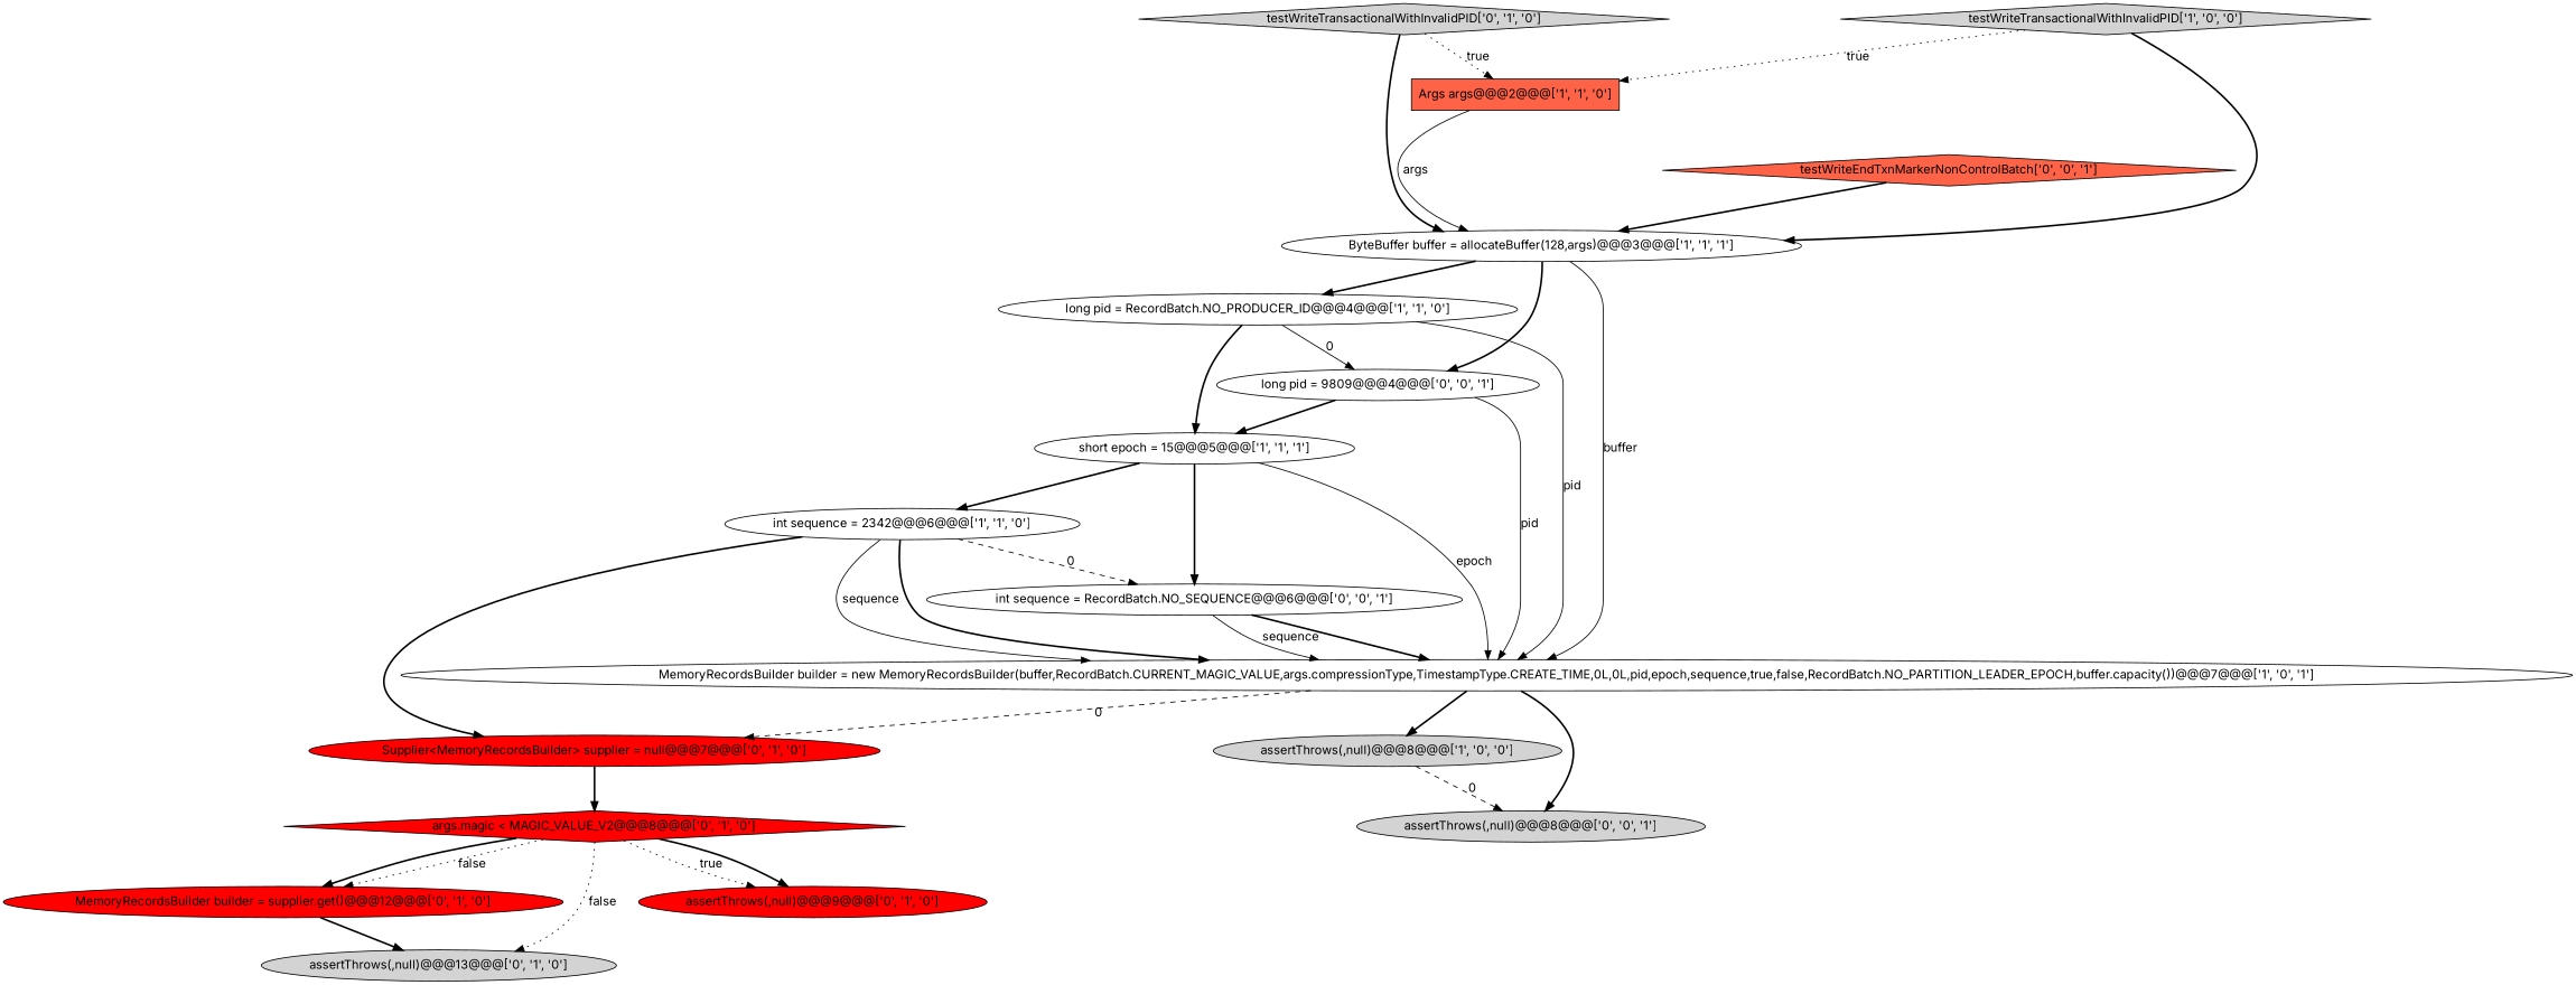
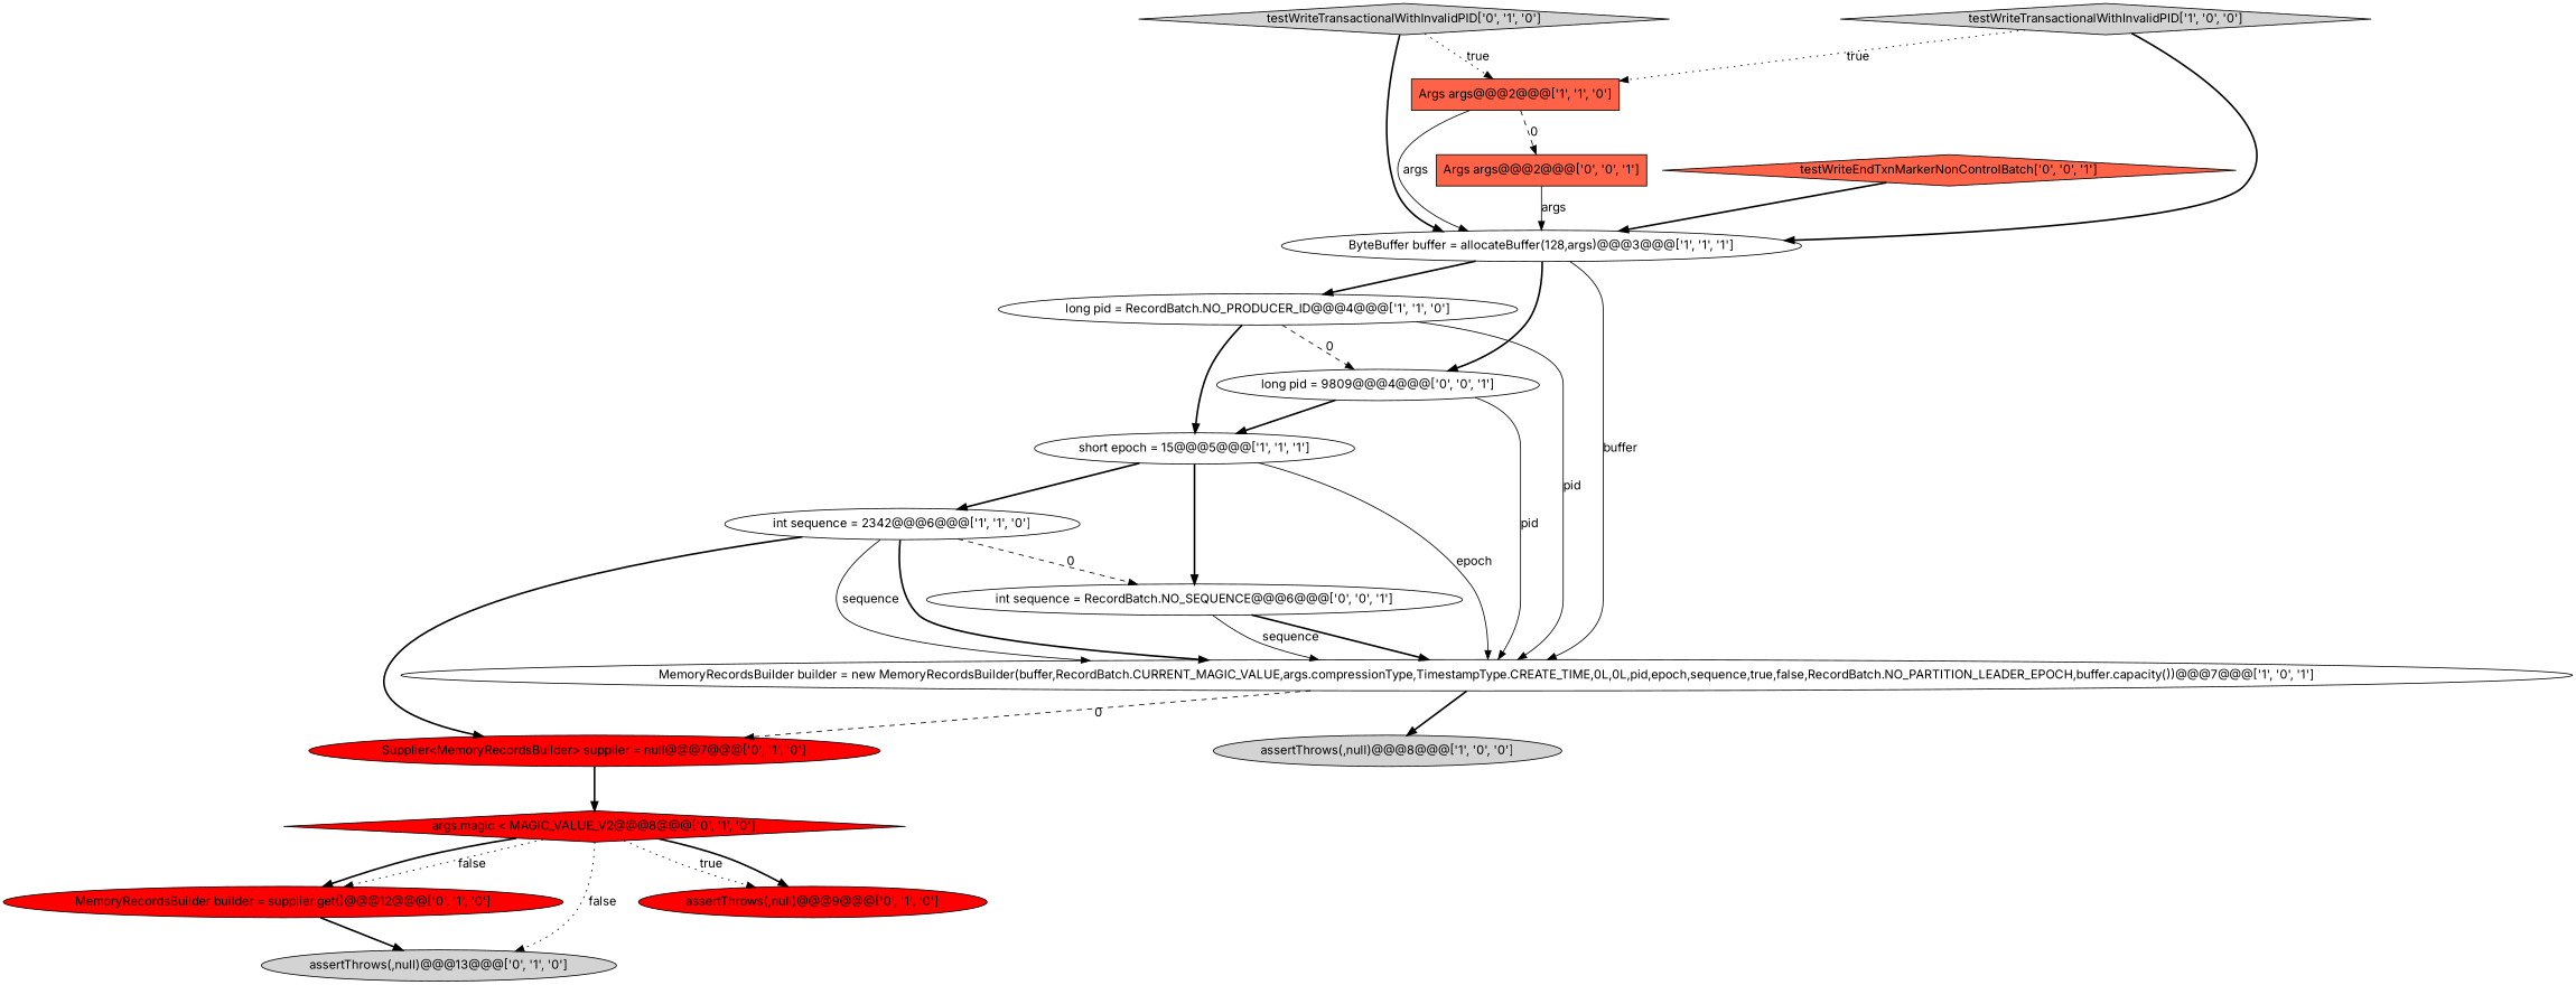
  digraph {
    fontname=Inter
    node [fillcolor=white fontname=Inter shape=ellipse style=filled]
    edge [fontname=Inter style=bold]
    n1 [fillcolor=red label="MemoryRecordsBuilder builder = supplier.get()@@@12@@@['0', '1', '0']"]
    n2 [fillcolor=lightgray label="assertThrows(,null)@@@13@@@['0', '1', '0']"]
    n3 [label="int sequence = RecordBatch.NO_SEQUENCE@@@6@@@['0', '0', '1']"]
    n4 [label="MemoryRecordsBuilder builder = new MemoryRecordsBuilder(buffer,RecordBatch.CURRENT_MAGIC_VALUE,args.compressionType,TimestampType.CREATE_TIME,0L,0L,pid,epoch,sequence,true,false,RecordBatch.NO_PARTITION_LEADER_EPOCH,buffer.capacity())@@@7@@@['1', '0', '1']"]
    n5 [fillcolor=lightgray label="assertThrows(,null)@@@8@@@['1', '0', '0']"]
-   n6 [fillcolor=lightgray label="assertThrows(,null)@@@8@@@['0', '0', '1']"]
    n7 [fillcolor=red label="Supplier<MemoryRecordsBuilder> supplier = null@@@7@@@['0', '1', '0']"]
    n8 [label="long pid = 9809@@@4@@@['0', '0', '1']"]
    n9 [label="short epoch = 15@@@5@@@['1', '1', '1']"]
    n10 [label="int sequence = 2342@@@6@@@['1', '1', '0']"]
    n11 [fillcolor=tomato label="Args args@@@2@@@['1', '1', '0']" shape=box]
    n12 [label="ByteBuffer buffer = allocateBuffer(128,args)@@@3@@@['1', '1', '1']"]
+   n13 [fillcolor=tomato label="Args args@@@2@@@['0', '0', '1']" shape=box]
    n14 [label="long pid = RecordBatch.NO_PRODUCER_ID@@@4@@@['1', '1', '0']"]
    n15 [fillcolor=red label="assertThrows(,null)@@@9@@@['0', '1', '0']"]
    n16 [fillcolor=lightgray label="testWriteTransactionalWithInvalidPID['0', '1', '0']" shape=diamond]
    n17 [fillcolor=red label="args.magic < MAGIC_VALUE_V2@@@8@@@['0', '1', '0']" shape=diamond]
    n18 [fillcolor=tomato label="testWriteEndTxnMarkerNonControlBatch['0', '0', '1']" shape=diamond]
    n19 [fillcolor=lightgray label="testWriteTransactionalWithInvalidPID['1', '0', '0']" shape=diamond]
    n1 -> n2
    n3 -> n4
    n3 -> n4 [label=sequence style=solid]
    n4 -> n5
-   n4 -> n6
    n4 -> n7 [label=0 style=dashed]
-   n5 -> n6 [label=0 style=dashed]
    n7 -> n17
    n8 -> n4 [label=pid style=solid]
    n8 -> n9
    n9 -> n3
    n9 -> n4 [label=epoch style=solid]
    n9 -> n10
    n10 -> n3 [label=0 style=dashed]
    n10 -> n4
    n10 -> n4 [label=sequence style=solid]
    n10 -> n7
    n11 -> n12 [label=args style=solid]
+   n11 -> n13 [label=0 style=dashed]
    n12 -> n4 [label=buffer style=solid]
    n12 -> n8
    n12 -> n14
+   n13 -> n12 [label=args style=solid]
    n14 -> n4 [label=pid style=solid]
-   n14 -> n8 [label=0 style=solid]
+   n14 -> n8 [label=0 style=dashed]
    n14 -> n9
    n16 -> n11 [label=true style=dotted]
    n16 -> n12
    n17 -> n1 [label=false style=dotted]
    n17 -> n1
    n17 -> n2 [label=false style=dotted]
    n17 -> n15
    n17 -> n15 [label=true style=dotted]
    n18 -> n12
    n19 -> n11 [label=true style=dotted]
    n19 -> n12
  }
